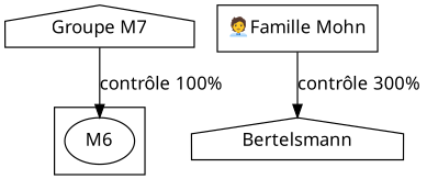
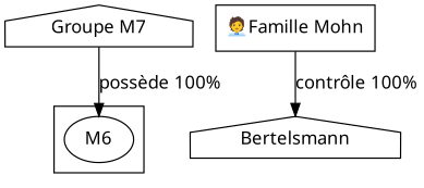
  digraph {
    fontname="Noto Sans"
    rankdir=TB
    node [fontname="Noto Sans" shape=house]
    edge [fontname="Noto Sans"]
    n1 [label=M6 shape=""]
    n2 [label="🧑‍💼Famille Mohn" shape=box]
    n3 [label=Bertelsmann]
    n4 [label="Groupe M7"]
    subgraph cluster_1 {
      n1
    }
    subgraph sub_2 {
      n2
    }
-   n2 -> n3 [label="contrôle 300%"]
-   n4 -> n1 [label="contrôle 100%"]
+   n2 -> n3 [label="contrôle 100%"]
+   n4 -> n1 [label="possède 100%"]
  }
